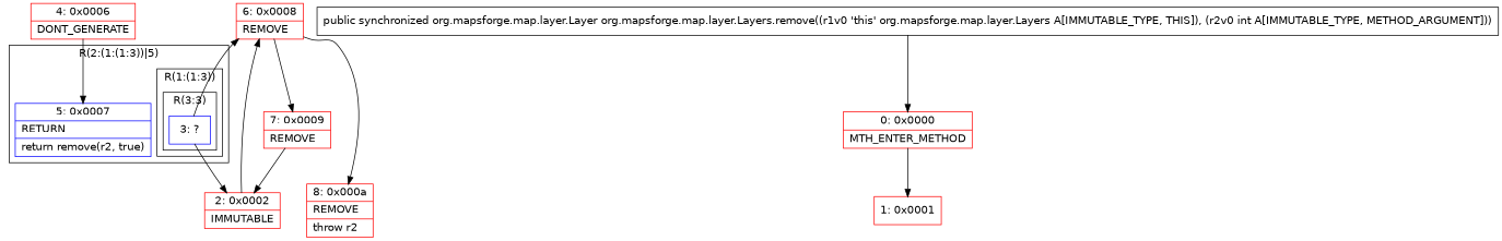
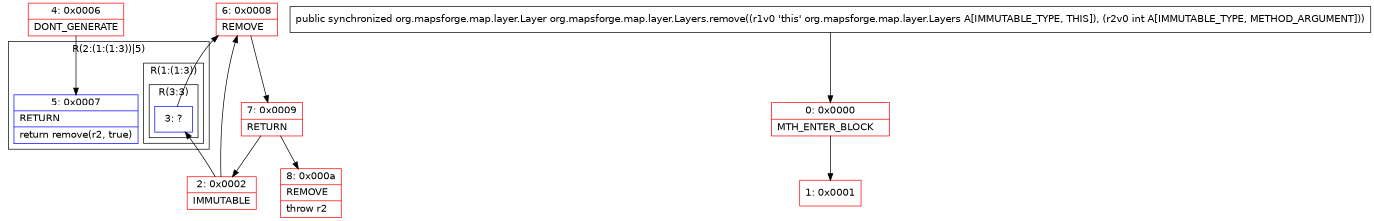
  digraph {
    fontname="DejaVu Sans"
    node [color=red fontname="DejaVu Sans" shape=record]
    edge [fontname="DejaVu Sans"]
    n1 [color=blue label="{3\:\ ?}"]
    n2 [color=blue label="{5\:\ 0x0007|RETURN\l|return remove(r2, true)\l}"]
    n3 [label="{6\:\ 0x0008|REMOVE\l}"]
    n4 [label="{4\:\ 0x0006|DONT_GENERATE\l}"]
-   n5 [label="{0\:\ 0x0000|MTH_ENTER_METHOD\l}"]
+   n5 [label="{0\:\ 0x0000|MTH_ENTER_BLOCK\l}"]
    n6 [label="{1\:\ 0x0001}"]
    n7 [label="{2\:\ 0x0002|IMMUTABLE\l}"]
-   n8 [label="{7\:\ 0x0009|REMOVE\l}"]
+   n8 [label="{7\:\ 0x0009|RETURN\l}"]
    n9 [label="{8\:\ 0x000a|REMOVE\l|throw r2\l}"]
    n10 [label="{public synchronized org.mapsforge.map.layer.Layer org.mapsforge.map.layer.Layers.remove((r1v0 'this' org.mapsforge.map.layer.Layers A[IMMUTABLE_TYPE, THIS]), (r2v0 int A[IMMUTABLE_TYPE, METHOD_ARGUMENT])) }" color=""]
    subgraph cluster_1 {
      label="R(2:(1:(1:3))|5)"
      n2
      subgraph cluster_2 {
        label="R(1:(1:3))"
        subgraph cluster_3 {
          label="R(3:3)"
          n1
        }
      }
    }
    n1 -> n3
    n3 -> n8
    n4 -> n2
    n5 -> n6
-   n1 -> n7
+   n7 -> n1
    n7 -> n3
    n8 -> n7
-   n3 -> n9
+   n8 -> n9
    n10 -> n5
  }
